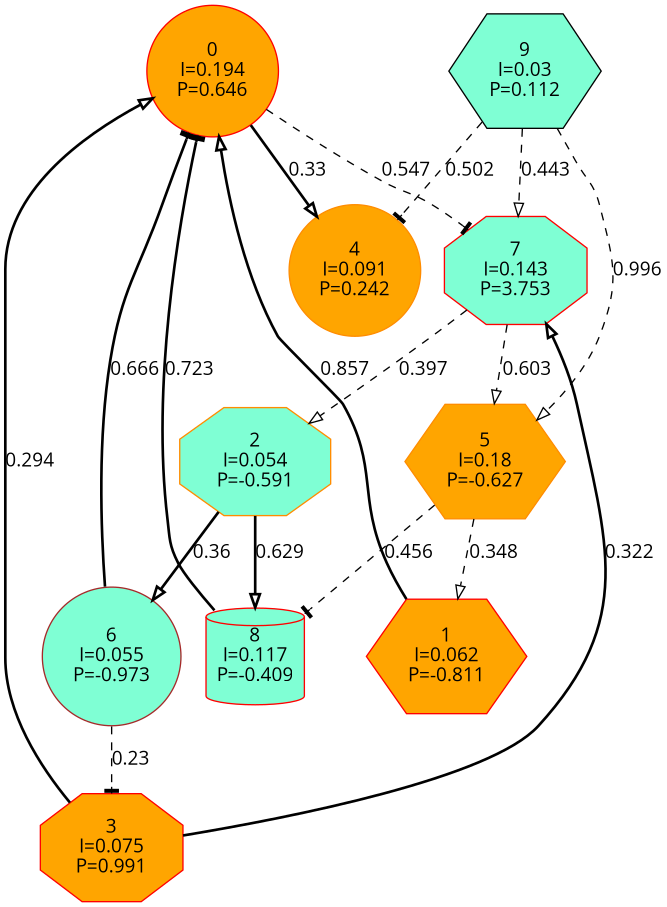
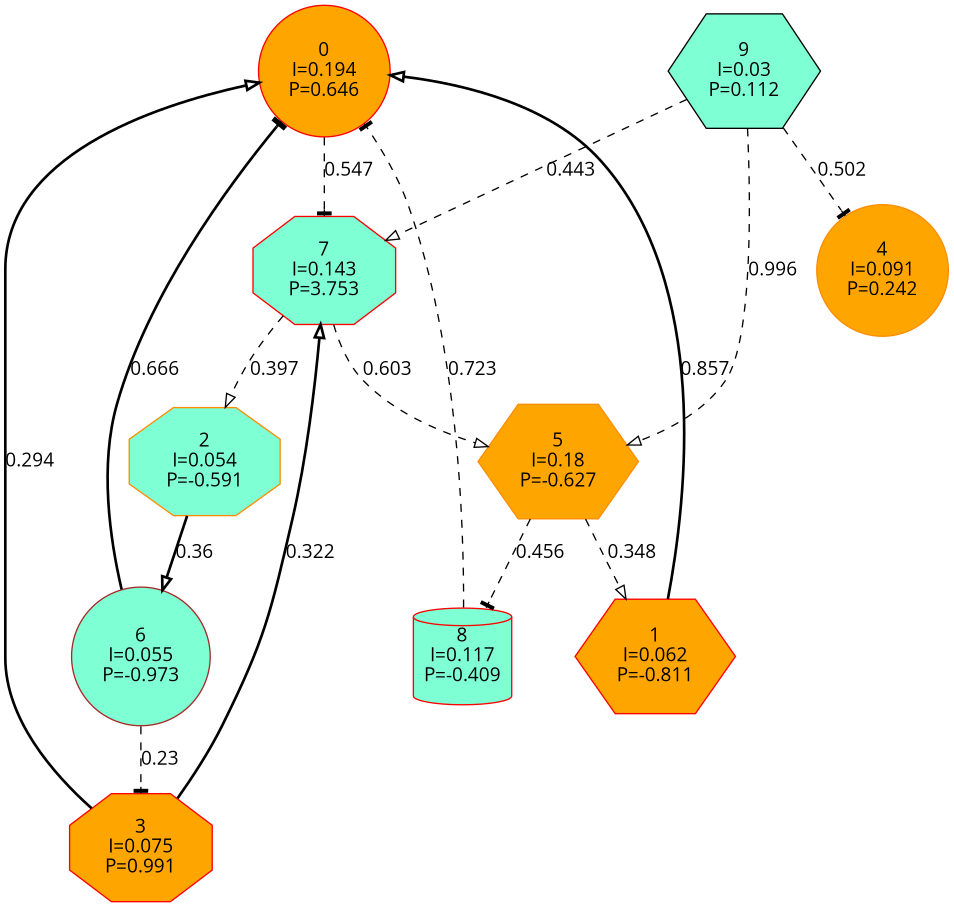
  digraph {
    fontname="Open Sans"
    node [color=red fillcolor=orange fontname="Open Sans" shape=circle style=filled]
    edge [arrowhead=onormal fontname="Open Sans" style=dashed]
    n1 [label="0\nI=0.194\nP=0.646"]
    n2 [color=darkorange label="4\nI=0.091\nP=0.242"]
    n3 [fillcolor=aquamarine label="7\nI=0.143\nP=3.753" shape=octagon]
    n4 [color=darkorange label="5\nI=0.18\nP=-0.627" shape=hexagon]
    n5 [color=darkorange fillcolor=aquamarine label="2\nI=0.054\nP=-0.591" shape=octagon]
    n6 [label="1\nI=0.062\nP=-0.811" shape=hexagon]
    n7 [fillcolor=aquamarine label="8\nI=0.117\nP=-0.409" shape=cylinder]
    n8 [color=brown fillcolor=aquamarine label="6\nI=0.055\nP=-0.973"]
    n9 [label="3\nI=0.075\nP=0.991" shape=octagon]
    n10 [color=black fillcolor=aquamarine label="9\nI=0.03\nP=0.112" shape=hexagon]
-   n1 -> n2 [label=0.33 style=bold]
    n1 -> n3 [arrowhead=tee label=0.547]
    n3 -> n4 [label=0.603]
    n3 -> n5 [label=0.397]
    n4 -> n6 [label=0.348]
    n4 -> n7 [arrowhead=tee label=0.456]
-   n5 -> n7 [label=0.629 style=bold]
    n5 -> n8 [label=0.36 style=bold]
    n6 -> n1 [label=0.857 style=bold]
-   n7 -> n1 [arrowhead=tee label=0.723 style=bold]
+   n7 -> n1 [arrowhead=tee label=0.723]
    n8 -> n1 [arrowhead=tee label=0.666 style=bold]
    n8 -> n9 [arrowhead=tee label=0.23]
    n9 -> n1 [label=0.294 style=bold]
    n9 -> n3 [label=0.322 style=bold]
    n10 -> n2 [arrowhead=tee label=0.502]
    n10 -> n3 [label=0.443]
    n10 -> n4 [label=0.996]
  }
